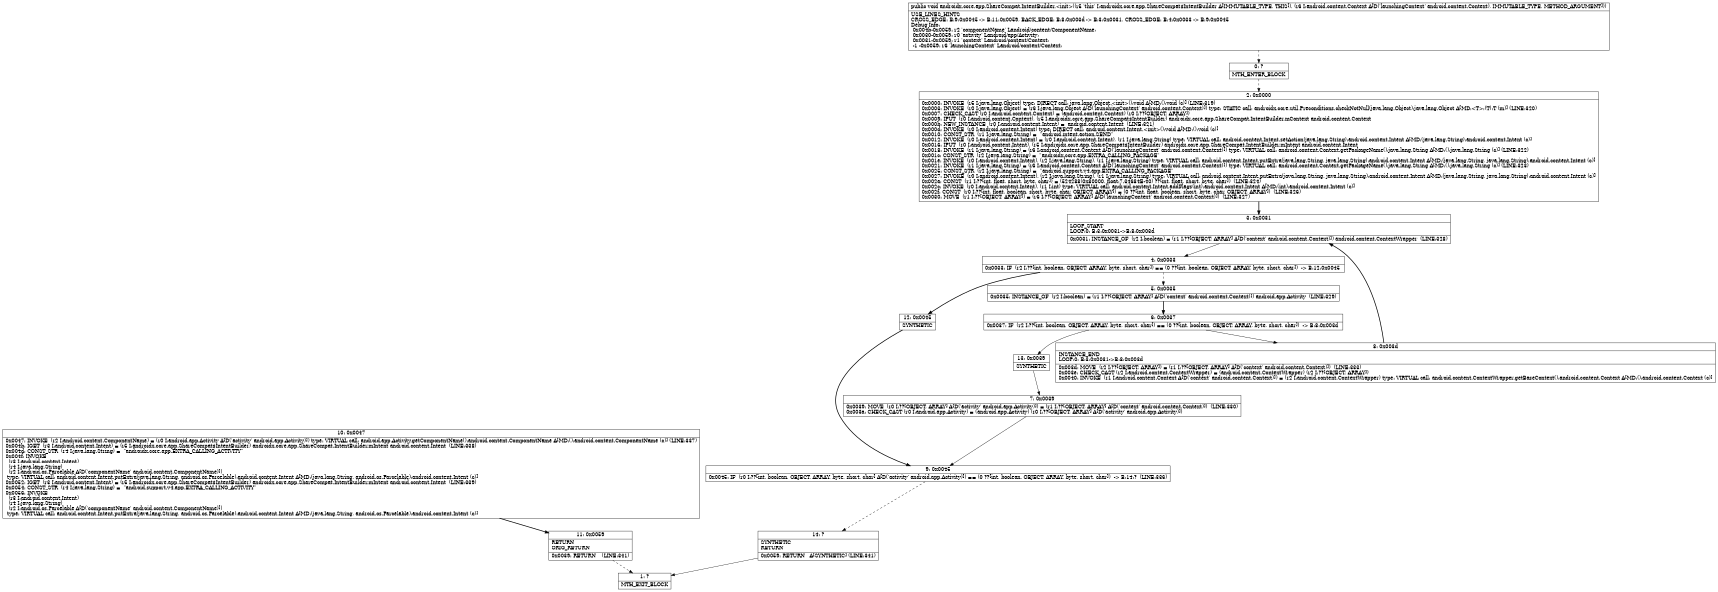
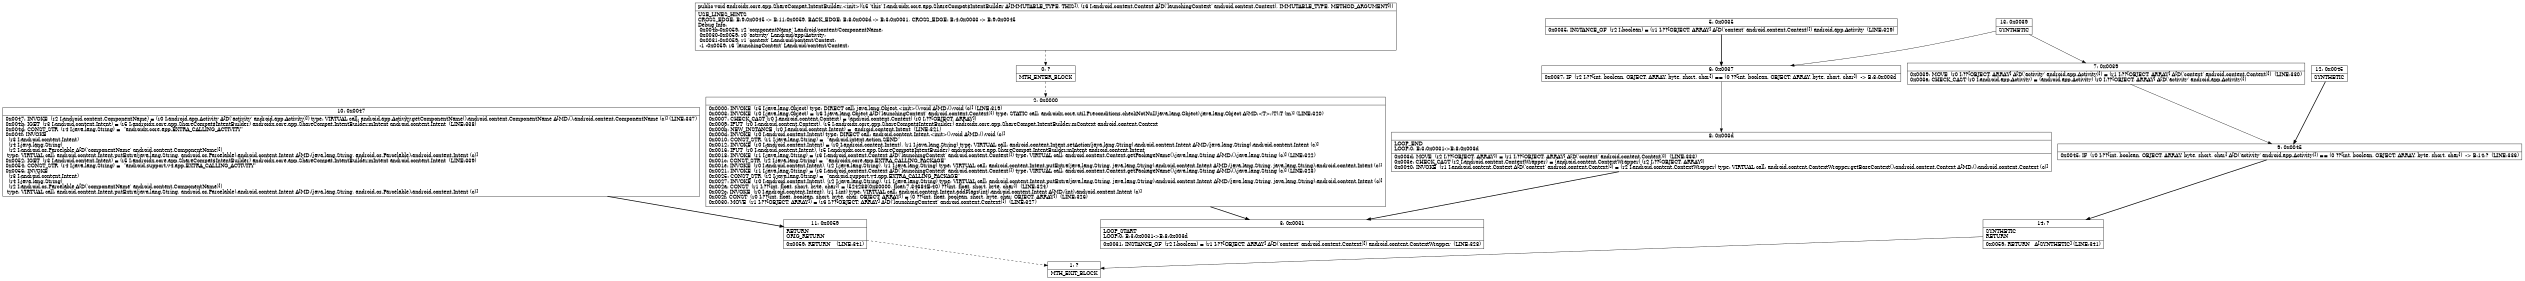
  digraph {
    node [shape=record]
    edge [style=bold]
    n1 [label="{0\:\ ?|MTH_ENTER_BLOCK\l}"]
    n2 [label="{2\:\ 0x0000|0x0000: INVOKE  (r5 I:java.lang.Object) type: DIRECT call: java.lang.Object.\<init\>():void A[MD:():void (c)] (LINE:319)\l0x0003: INVOKE  (r0 I:java.lang.Object) = (r6 I:java.lang.Object A[D('launchingContext' android.content.Context)]) type: STATIC call: androidx.core.util.Preconditions.checkNotNull(java.lang.Object):java.lang.Object A[MD:\<T\>:(T):T (m)] (LINE:320)\l0x0007: CHECK_CAST (r0 I:android.content.Context) = (android.content.Context) (r0 I:??[OBJECT, ARRAY]) \l0x0009: IPUT  (r0 I:android.content.Context), (r5 I:androidx.core.app.ShareCompat$IntentBuilder) androidx.core.app.ShareCompat.IntentBuilder.mContext android.content.Context \l0x000b: NEW_INSTANCE  (r0 I:android.content.Intent) =  android.content.Intent  (LINE:321)\l0x000d: INVOKE  (r0 I:android.content.Intent) type: DIRECT call: android.content.Intent.\<init\>():void A[MD:():void (c)]\l0x0010: CONST_STR  (r1 I:java.lang.String) =  \"android.intent.action.SEND\" \l0x0012: INVOKE  (r0 I:android.content.Intent) = (r0 I:android.content.Intent), (r1 I:java.lang.String) type: VIRTUAL call: android.content.Intent.setAction(java.lang.String):android.content.Intent A[MD:(java.lang.String):android.content.Intent (c)]\l0x0016: IPUT  (r0 I:android.content.Intent), (r5 I:androidx.core.app.ShareCompat$IntentBuilder) androidx.core.app.ShareCompat.IntentBuilder.mIntent android.content.Intent \l0x0018: INVOKE  (r1 I:java.lang.String) = (r6 I:android.content.Context A[D('launchingContext' android.content.Context)]) type: VIRTUAL call: android.content.Context.getPackageName():java.lang.String A[MD:():java.lang.String (c)] (LINE:322)\l0x001c: CONST_STR  (r2 I:java.lang.String) =  \"androidx.core.app.EXTRA_CALLING_PACKAGE\" \l0x001e: INVOKE  (r0 I:android.content.Intent), (r2 I:java.lang.String), (r1 I:java.lang.String) type: VIRTUAL call: android.content.Intent.putExtra(java.lang.String, java.lang.String):android.content.Intent A[MD:(java.lang.String, java.lang.String):android.content.Intent (c)]\l0x0021: INVOKE  (r1 I:java.lang.String) = (r6 I:android.content.Context A[D('launchingContext' android.content.Context)]) type: VIRTUAL call: android.content.Context.getPackageName():java.lang.String A[MD:():java.lang.String (c)] (LINE:323)\l0x0025: CONST_STR  (r2 I:java.lang.String) =  \"android.support.v4.app.EXTRA_CALLING_PACKAGE\" \l0x0027: INVOKE  (r0 I:android.content.Intent), (r2 I:java.lang.String), (r1 I:java.lang.String) type: VIRTUAL call: android.content.Intent.putExtra(java.lang.String, java.lang.String):android.content.Intent A[MD:(java.lang.String, java.lang.String):android.content.Intent (c)]\l0x002a: CONST  (r1 I:??[int, float, short, byte, char]) = (524288(0x80000, float:7.34684E\-40) ??[int, float, short, byte, char])  (LINE:324)\l0x002c: INVOKE  (r0 I:android.content.Intent), (r1 I:int) type: VIRTUAL call: android.content.Intent.addFlags(int):android.content.Intent A[MD:(int):android.content.Intent (c)]\l0x002f: CONST  (r0 I:??[int, float, boolean, short, byte, char, OBJECT, ARRAY]) = (0 ??[int, float, boolean, short, byte, char, OBJECT, ARRAY])  (LINE:326)\l0x0030: MOVE  (r1 I:??[OBJECT, ARRAY]) = (r6 I:??[OBJECT, ARRAY] A[D('launchingContext' android.content.Context)])  (LINE:327)\l}"]
    n3 [label="{3\:\ 0x0031|LOOP_START\lLOOP:0: B:3:0x0031\-\>B:8:0x003d\l|0x0031: INSTANCE_OF  (r2 I:boolean) = (r1 I:??[OBJECT, ARRAY] A[D('context' android.content.Context)]) android.content.ContextWrapper  (LINE:328)\l}"]
-   n4 [label="{4\:\ 0x0033|0x0033: IF  (r2 I:??[int, boolean, OBJECT, ARRAY, byte, short, char]) == (0 ??[int, boolean, OBJECT, ARRAY, byte, short, char])  \-\> B:12:0x0045 \l}"]
    n5 [label="{5\:\ 0x0035|0x0035: INSTANCE_OF  (r2 I:boolean) = (r1 I:??[OBJECT, ARRAY] A[D('context' android.content.Context)]) android.app.Activity  (LINE:329)\l}"]
    n6 [label="{12\:\ 0x0045|SYNTHETIC\l}"]
    n7 [label="{6\:\ 0x0037|0x0037: IF  (r2 I:??[int, boolean, OBJECT, ARRAY, byte, short, char]) == (0 ??[int, boolean, OBJECT, ARRAY, byte, short, char])  \-\> B:8:0x003d \l}"]
    n8 [label="{9\:\ 0x0045|0x0045: IF  (r0 I:??[int, boolean, OBJECT, ARRAY, byte, short, char] A[D('activity' android.app.Activity)]) == (0 ??[int, boolean, OBJECT, ARRAY, byte, short, char])  \-\> B:14:?  (LINE:336)\l}"]
-   n9 [label="{8\:\ 0x003d|INSTANCE_END\lLOOP:0: B:3:0x0031\-\>B:8:0x003d\l|0x003d: MOVE  (r2 I:??[OBJECT, ARRAY]) = (r1 I:??[OBJECT, ARRAY] A[D('context' android.content.Context)])  (LINE:333)\l0x003e: CHECK_CAST (r2 I:android.content.ContextWrapper) = (android.content.ContextWrapper) (r2 I:??[OBJECT, ARRAY]) \l0x0040: INVOKE  (r1 I:android.content.Context A[D('context' android.content.Context)]) = (r2 I:android.content.ContextWrapper) type: VIRTUAL call: android.content.ContextWrapper.getBaseContext():android.content.Context A[MD:():android.content.Context (c)]\l}"]
+   n9 [label="{8\:\ 0x003d|LOOP_END\lLOOP:0: B:3:0x0031\-\>B:8:0x003d\l|0x003d: MOVE  (r2 I:??[OBJECT, ARRAY]) = (r1 I:??[OBJECT, ARRAY] A[D('context' android.content.Context)])  (LINE:333)\l0x003e: CHECK_CAST (r2 I:android.content.ContextWrapper) = (android.content.ContextWrapper) (r2 I:??[OBJECT, ARRAY]) \l0x0040: INVOKE  (r1 I:android.content.Context A[D('context' android.content.Context)]) = (r2 I:android.content.ContextWrapper) type: VIRTUAL call: android.content.ContextWrapper.getBaseContext():android.content.Context A[MD:():android.content.Context (c)]\l}"]
    n10 [label="{13\:\ 0x0039|SYNTHETIC\l}"]
    n11 [label="{7\:\ 0x0039|0x0039: MOVE  (r0 I:??[OBJECT, ARRAY] A[D('activity' android.app.Activity)]) = (r1 I:??[OBJECT, ARRAY] A[D('context' android.content.Context)])  (LINE:330)\l0x003a: CHECK_CAST (r0 I:android.app.Activity) = (android.app.Activity) (r0 I:??[OBJECT, ARRAY] A[D('activity' android.app.Activity)]) \l}"]
    n12 [label="{14\:\ ?|SYNTHETIC\lRETURN\l|0x0059: RETURN   A[SYNTHETIC] (LINE:341)\l}"]
    n13 [label="{10\:\ 0x0047|0x0047: INVOKE  (r2 I:android.content.ComponentName) = (r0 I:android.app.Activity A[D('activity' android.app.Activity)]) type: VIRTUAL call: android.app.Activity.getComponentName():android.content.ComponentName A[MD:():android.content.ComponentName (c)] (LINE:337)\l0x004b: IGET  (r3 I:android.content.Intent) = (r5 I:androidx.core.app.ShareCompat$IntentBuilder) androidx.core.app.ShareCompat.IntentBuilder.mIntent android.content.Intent  (LINE:338)\l0x004d: CONST_STR  (r4 I:java.lang.String) =  \"androidx.core.app.EXTRA_CALLING_ACTIVITY\" \l0x004f: INVOKE  \l  (r3 I:android.content.Intent)\l  (r4 I:java.lang.String)\l  (r2 I:android.os.Parcelable A[D('componentName' android.content.ComponentName)])\l type: VIRTUAL call: android.content.Intent.putExtra(java.lang.String, android.os.Parcelable):android.content.Intent A[MD:(java.lang.String, android.os.Parcelable):android.content.Intent (c)]\l0x0052: IGET  (r3 I:android.content.Intent) = (r5 I:androidx.core.app.ShareCompat$IntentBuilder) androidx.core.app.ShareCompat.IntentBuilder.mIntent android.content.Intent  (LINE:339)\l0x0054: CONST_STR  (r4 I:java.lang.String) =  \"android.support.v4.app.EXTRA_CALLING_ACTIVITY\" \l0x0056: INVOKE  \l  (r3 I:android.content.Intent)\l  (r4 I:java.lang.String)\l  (r2 I:android.os.Parcelable A[D('componentName' android.content.ComponentName)])\l type: VIRTUAL call: android.content.Intent.putExtra(java.lang.String, android.os.Parcelable):android.content.Intent A[MD:(java.lang.String, android.os.Parcelable):android.content.Intent (c)]\l}"]
-   n14 [label="{11\:\ 0x0059|RETURN\lORIG_RETURN\l|0x0039: RETURN    (LINE:341)\l}"]
+   n14 [label="{11\:\ 0x0059|RETURN\lORIG_RETURN\l|0x0059: RETURN    (LINE:341)\l}"]
    n15 [label="{1\:\ ?|MTH_EXIT_BLOCK\l}"]
    n16 [label="{public void androidx.core.app.ShareCompat.IntentBuilder.\<init\>((r5 'this' I:androidx.core.app.ShareCompat$IntentBuilder A[IMMUTABLE_TYPE, THIS]), (r6 I:android.content.Context A[D('launchingContext' android.content.Context), IMMUTABLE_TYPE, METHOD_ARGUMENT]))  | USE_LINES_HINTS\lCROSS_EDGE: B:9:0x0045 \-\> B:11:0x0059, BACK_EDGE: B:8:0x003d \-\> B:3:0x0031, CROSS_EDGE: B:4:0x0033 \-\> B:9:0x0045\lDebug Info:\l  0x004b\-0x0059: r2 'componentName' Landroid\/content\/ComponentName;\l  0x0030\-0x0059: r0 'activity' Landroid\/app\/Activity;\l  0x0031\-0x0059: r1 'context' Landroid\/content\/Context;\l  \-1 \-0x0059: r6 'launchingContext' Landroid\/content\/Context;\l}"]
    n1 -> n2 [style=dashed]
    n2 -> n3
-   n3 -> n4 [style=solid]
-   n4 -> n5 [style=dashed]
-   n4 -> n6
    n5 -> n7
    n6 -> n8
    n7 -> n9 [style=solid]
-   n7 -> n10 [style=solid]
-   n8 -> n12 [style=dashed]
+   n10 -> n7 [style=solid]
+   n8 -> n12
    n9 -> n3
    n10 -> n11 [style=solid]
    n11 -> n8 [style=solid]
    n12 -> n15 [style=solid]
    n13 -> n14
    n14 -> n15 [style=dashed]
    n16 -> n1 [style=dashed]
  }
